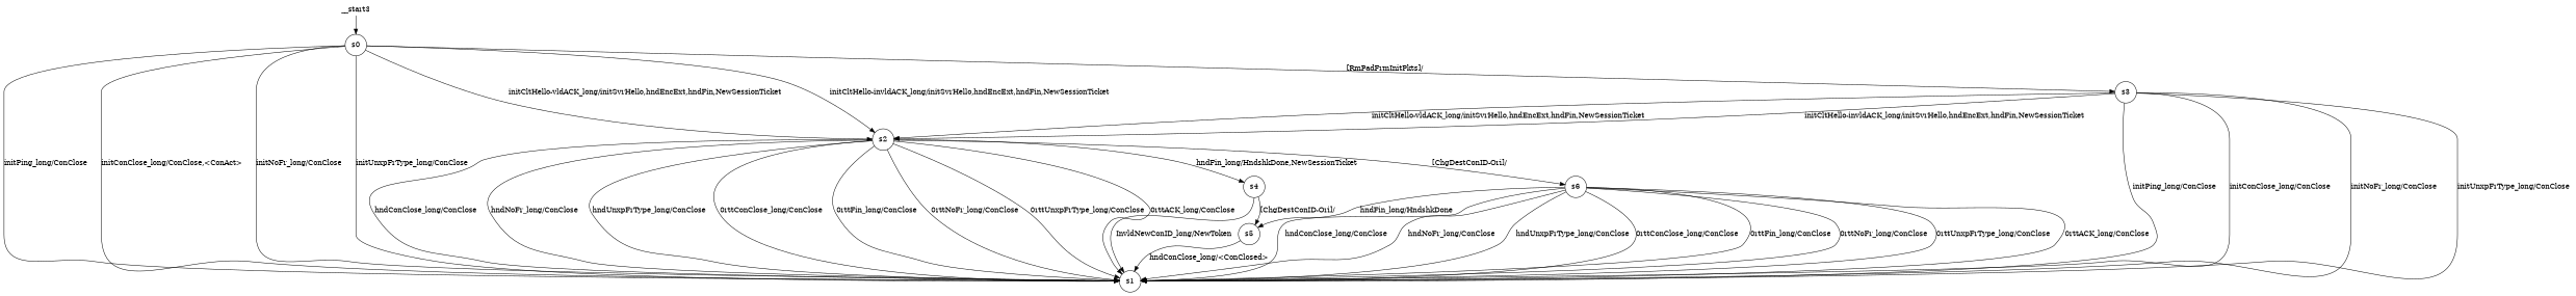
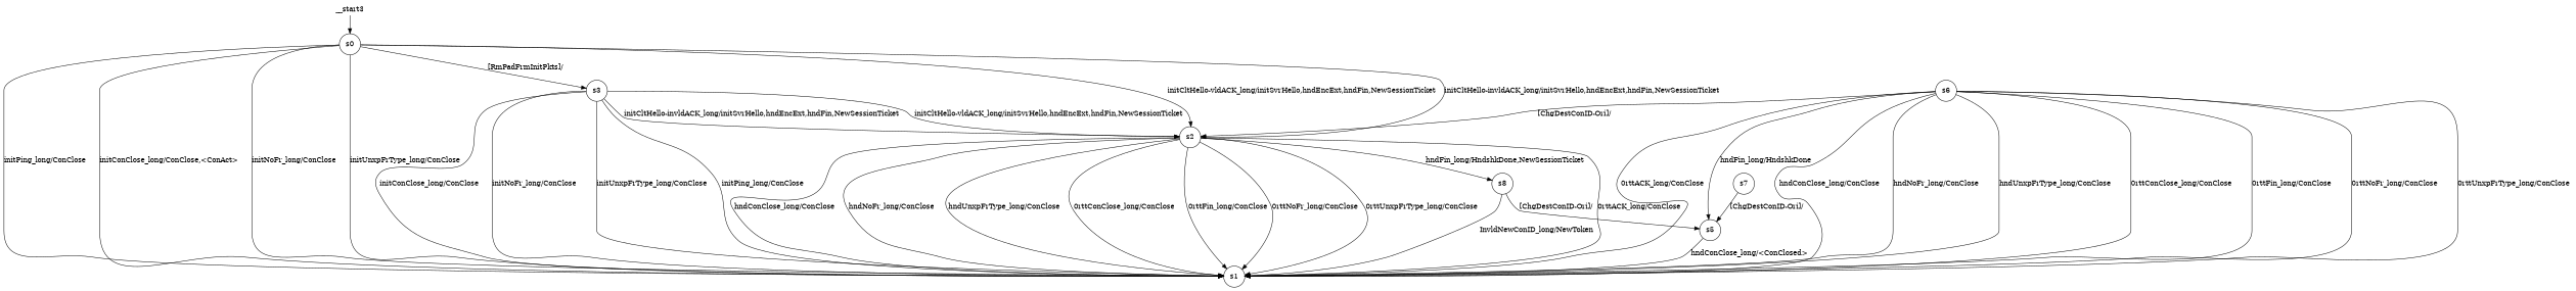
  digraph {
    node [shape=circle]
    n1 [label=s0]
    n2 [label=s1]
    n3 [label=s2]
    n4 [label=s3]
-   n5 [label=s4]
+   n5 [label=s8]
    n6 [label=s6]
    n7 [label=s5]
+   n8 [label=s7]
    n9 [height=0 label=__start3 shape=none width=0]
    n1 -> n2 [label="initPing_long/ConClose "]
    n1 -> n2 [label="initConClose_long/ConClose,<ConAct> "]
    n1 -> n2 [label="initNoFr_long/ConClose "]
    n1 -> n2 [label="initUnxpFrType_long/ConClose "]
    n1 -> n3 [label="initCltHello-vldACK_long/initSvrHello,hndEncExt,hndFin,NewSessionTicket "]
    n1 -> n3 [label="initCltHello-invldACK_long/initSvrHello,hndEncExt,hndFin,NewSessionTicket "]
    n1 -> n4 [label="[RmPadFrmInitPkts]/ "]
    n3 -> n2 [label="hndConClose_long/ConClose "]
    n3 -> n2 [label="hndNoFr_long/ConClose "]
    n3 -> n2 [label="hndUnxpFrType_long/ConClose "]
    n3 -> n2 [label="0rttConClose_long/ConClose "]
    n3 -> n2 [label="0rttFin_long/ConClose "]
    n3 -> n2 [label="0rttNoFr_long/ConClose "]
    n3 -> n2 [label="0rttUnxpFrType_long/ConClose "]
    n3 -> n2 [label="0rttACK_long/ConClose "]
    n3 -> n5 [label="hndFin_long/HndshkDone,NewSessionTicket "]
-   n3 -> n6 [label="[ChgDestConID-Ori]/ "]
+   n6 -> n3 [label="[ChgDestConID-Ori]/ "]
    n4 -> n2 [label="initPing_long/ConClose "]
    n4 -> n2 [label="initConClose_long/ConClose "]
    n4 -> n2 [label="initNoFr_long/ConClose "]
    n4 -> n2 [label="initUnxpFrType_long/ConClose "]
    n4 -> n3 [label="initCltHello-vldACK_long/initSvrHello,hndEncExt,hndFin,NewSessionTicket "]
    n4 -> n3 [label="initCltHello-invldACK_long/initSvrHello,hndEncExt,hndFin,NewSessionTicket "]
    n5 -> n2 [label="InvldNewConID_long/NewToken "]
    n5 -> n7 [label="[ChgDestConID-Ori]/ "]
    n6 -> n2 [label="hndConClose_long/ConClose "]
    n6 -> n2 [label="hndNoFr_long/ConClose "]
    n6 -> n2 [label="hndUnxpFrType_long/ConClose "]
    n6 -> n2 [label="0rttConClose_long/ConClose "]
    n6 -> n2 [label="0rttFin_long/ConClose "]
    n6 -> n2 [label="0rttNoFr_long/ConClose "]
    n6 -> n2 [label="0rttUnxpFrType_long/ConClose "]
    n6 -> n2 [label="0rttACK_long/ConClose "]
    n6 -> n7 [label="hndFin_long/HndshkDone "]
    n7 -> n2 [label="hndConClose_long/<ConClosed> "]
+   n8 -> n7 [label="[ChgDestConID-Ori]/ "]
    n9 -> n1
  }
